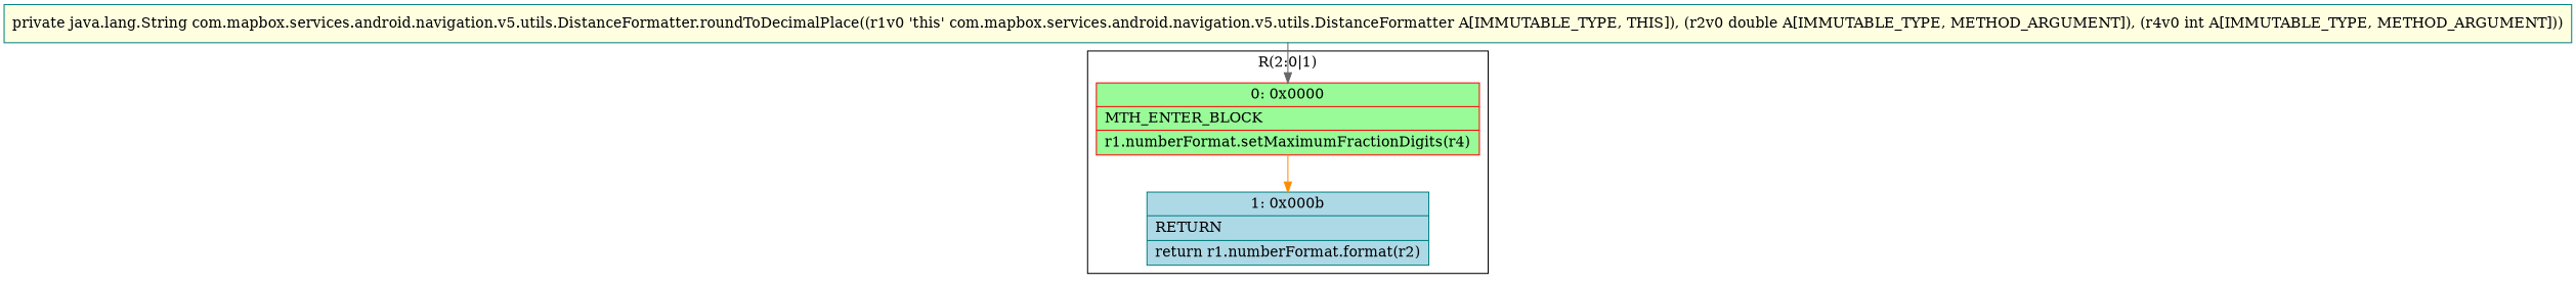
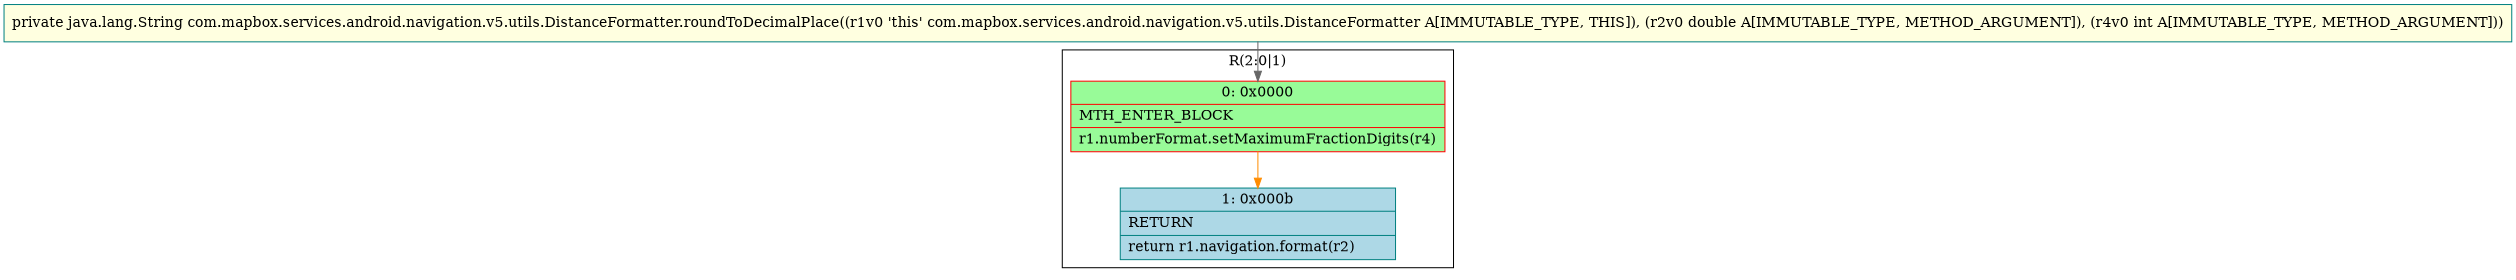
  digraph {
    node [color=teal shape=record style=filled]
    edge [style=solid]
    n1 [color=red label="{0\:\ 0x0000|MTH_ENTER_BLOCK\l|r1.numberFormat.setMaximumFractionDigits(r4)\l}" fillcolor=palegreen]
-   n2 [label="{1\:\ 0x000b|RETURN\l|return r1.numberFormat.format(r2)\l}" fillcolor=lightblue]
+   n2 [label="{1\:\ 0x000b|RETURN\l|return r1.navigation.format(r2)\l}" fillcolor=lightblue]
    n3 [label="{private java.lang.String com.mapbox.services.android.navigation.v5.utils.DistanceFormatter.roundToDecimalPlace((r1v0 'this' com.mapbox.services.android.navigation.v5.utils.DistanceFormatter A[IMMUTABLE_TYPE, THIS]), (r2v0 double A[IMMUTABLE_TYPE, METHOD_ARGUMENT]), (r4v0 int A[IMMUTABLE_TYPE, METHOD_ARGUMENT])) }" fillcolor=lightyellow]
    subgraph cluster_1 {
      label="R(2:0|1)"
      n1
      n2
    }
    n1 -> n2 [color=darkorange]
    n3 -> n1 [color=gray40]
  }
